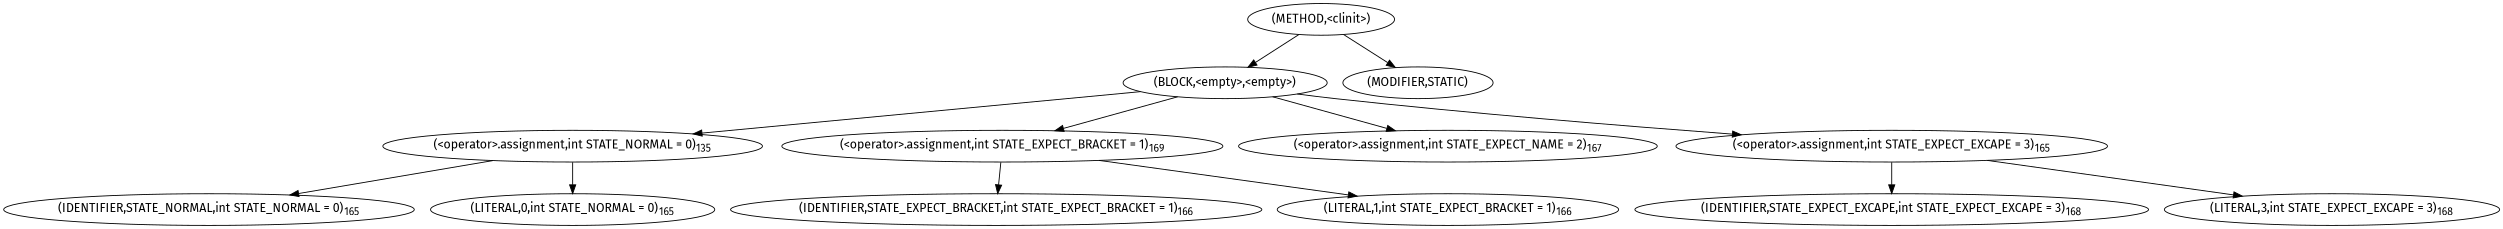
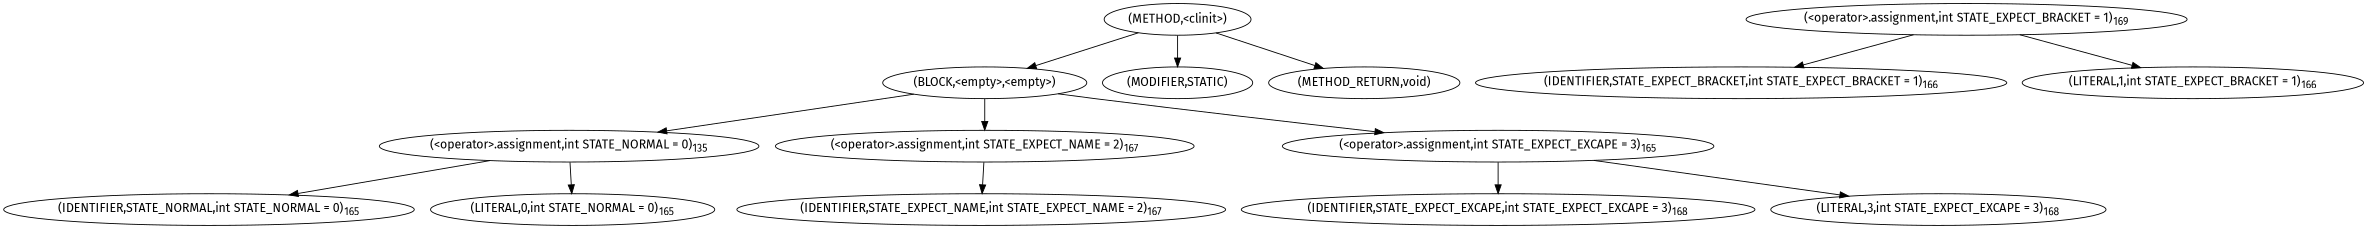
  digraph {
    fontname="Fira Sans"
    node [fontname="Fira Sans"]
    edge [fontname="Fira Sans"]
    n1 [label=<(METHOD,&lt;clinit&gt;)>]
    n2 [label=<(BLOCK,&lt;empty&gt;,&lt;empty&gt;)>]
    n3 [label=<(MODIFIER,STATIC)>]
+   n4 [label=<(METHOD_RETURN,void)>]
    n5 [label=<(&lt;operator&gt;.assignment,int STATE_NORMAL = 0)<SUB>135</SUB>>]
    n6 [label=<(&lt;operator&gt;.assignment,int STATE_EXPECT_BRACKET = 1)<SUB>169</SUB>>]
    n7 [label=<(&lt;operator&gt;.assignment,int STATE_EXPECT_NAME = 2)<SUB>167</SUB>>]
    n8 [label=<(&lt;operator&gt;.assignment,int STATE_EXPECT_EXCAPE = 3)<SUB>165</SUB>>]
    n9 [label=<(IDENTIFIER,STATE_NORMAL,int STATE_NORMAL = 0)<SUB>165</SUB>>]
    n10 [label=<(LITERAL,0,int STATE_NORMAL = 0)<SUB>165</SUB>>]
    n11 [label=<(IDENTIFIER,STATE_EXPECT_BRACKET,int STATE_EXPECT_BRACKET = 1)<SUB>166</SUB>>]
    n12 [label=<(LITERAL,1,int STATE_EXPECT_BRACKET = 1)<SUB>166</SUB>>]
+   n13 [label=<(IDENTIFIER,STATE_EXPECT_NAME,int STATE_EXPECT_NAME = 2)<SUB>167</SUB>>]
    n14 [label=<(IDENTIFIER,STATE_EXPECT_EXCAPE,int STATE_EXPECT_EXCAPE = 3)<SUB>168</SUB>>]
    n15 [label=<(LITERAL,3,int STATE_EXPECT_EXCAPE = 3)<SUB>168</SUB>>]
    n1 -> n2
    n1 -> n3
+   n1 -> n4
    n2 -> n5
-   n2 -> n6
    n2 -> n7
    n2 -> n8
    n5 -> n9
    n5 -> n10
    n6 -> n11
    n6 -> n12
+   n7 -> n13
    n8 -> n14
    n8 -> n15
  }
